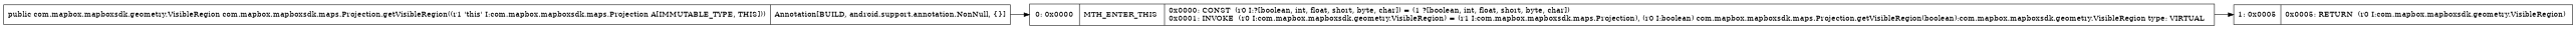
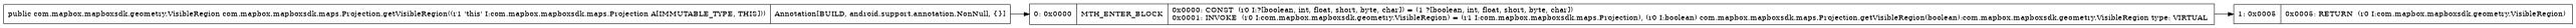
  digraph {
    rankdir=LR
    node [shape=record]
-   n1 [label="{0\:\ 0x0000|MTH_ENTER_THIS\l|0x0000: CONST  (r0 I:?[boolean, int, float, short, byte, char]) = (1 ?[boolean, int, float, short, byte, char]) \l0x0001: INVOKE  (r0 I:com.mapbox.mapboxsdk.geometry.VisibleRegion) = (r1 I:com.mapbox.mapboxsdk.maps.Projection), (r0 I:boolean) com.mapbox.mapboxsdk.maps.Projection.getVisibleRegion(boolean):com.mapbox.mapboxsdk.geometry.VisibleRegion type: VIRTUAL \l}"]
+   n1 [label="{0\:\ 0x0000|MTH_ENTER_BLOCK\l|0x0000: CONST  (r0 I:?[boolean, int, float, short, byte, char]) = (1 ?[boolean, int, float, short, byte, char]) \l0x0001: INVOKE  (r0 I:com.mapbox.mapboxsdk.geometry.VisibleRegion) = (r1 I:com.mapbox.mapboxsdk.maps.Projection), (r0 I:boolean) com.mapbox.mapboxsdk.maps.Projection.getVisibleRegion(boolean):com.mapbox.mapboxsdk.geometry.VisibleRegion type: VIRTUAL \l}"]
    n2 [label="{1\:\ 0x0005|0x0005: RETURN  (r0 I:com.mapbox.mapboxsdk.geometry.VisibleRegion) \l}"]
    n3 [label="{public com.mapbox.mapboxsdk.geometry.VisibleRegion com.mapbox.mapboxsdk.maps.Projection.getVisibleRegion((r1 'this' I:com.mapbox.mapboxsdk.maps.Projection A[IMMUTABLE_TYPE, THIS]))  | Annotation[BUILD, android.support.annotation.NonNull, \{\}]\l}"]
    n1 -> n2
    n3 -> n1
  }
